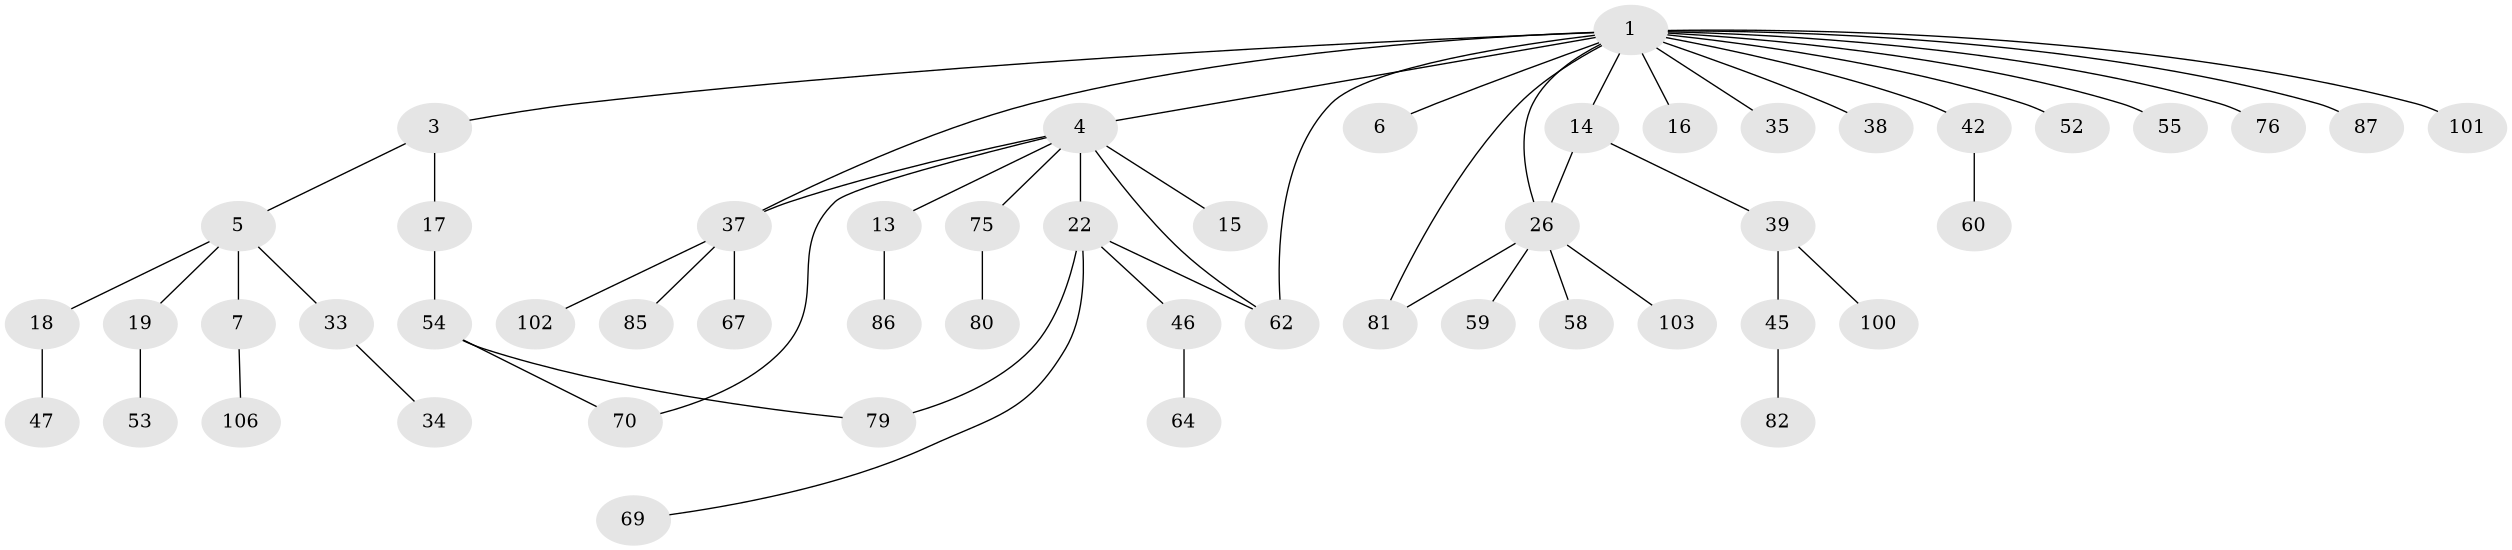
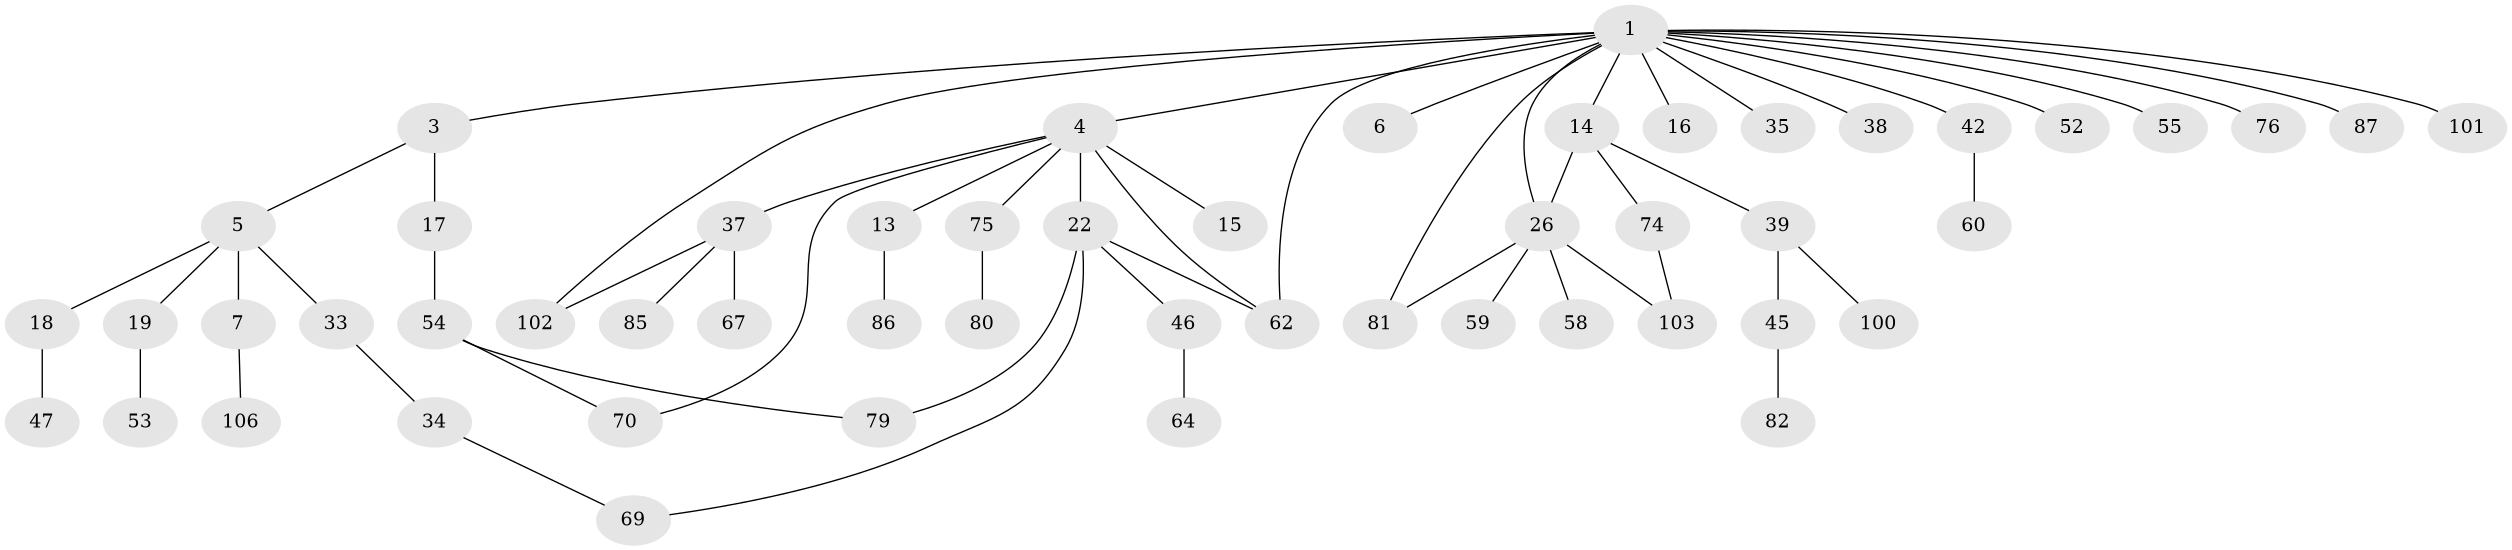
  graph {
    node [color=gray90 style=filled]
    1 [super="+2+10"]
    3 [super="+8"]
    4 [super="+12+78+23+83+31"]
    6
    14 [super="+24+91"]
    16
    26 [super="+28"]
    35
    37 [super="+44+43"]
    38 [super="+50"]
    n11 [label=81]
    42 [super="+55"]
    52
    n14 [label=55]
    62 [super="+89"]
    76 [super="+98"]
    87
    101
    5 [super="+9"]
    17 [super="+29"]
    13 [super="+63"]
    15
    22 [super="+59+25"]
    70 [super="+81"]
    75
    39 [super="+40"]
+   74 [super="+94"]
    n28 [label=59]
    58 [super="+90"]
    103
    67 [super="+88"]
    85 [super="+97"]
    102
    60
    7
    18 [super="+36"]
    19
    33
    54 [super="+61+96"]
    86
    46 [super="+56"]
    69 [super="+71"]
    79
    80 [super="+104"]
    106
    47
    53 [super="+73"]
    34
    45
    100
    64
    82
    1 -- 3
    1 -- 4
    1 -- 6
    1 -- 14
    1 -- 16
    1 -- 26
    1 -- 35
-   1 -- 37
+   1 -- 102
    1 -- 38
    1 -- n11
    1 -- 42
    1 -- 52
    1 -- n14
    1 -- 62
    1 -- 76
    1 -- 87
    1 -- 101
    3 -- 5
    3 -- 17 [weight=2]
    4 -- 37
    4 -- 62
    4 -- 13
    4 -- 15
    4 -- 22 [weight=2]
    4 -- 70
    4 -- 75
    14 -- 26
    14 -- 39
+   14 -- 74
    26 -- n11
    26 -- n28
    26 -- 58
    26 -- 103
    37 -- 67
    37 -- 85
    37 -- 102
    42 -- 60
    5 -- 7
    5 -- 18
    5 -- 19
    5 -- 33
    17 -- 54
    13 -- 86
    22 -- 62
    22 -- 46
    22 -- 69
    22 -- 79
    75 -- 80
    39 -- 45
    39 -- 100
+   74 -- 103
    7 -- 106
    18 -- 47
    19 -- 53
    33 -- 34
    54 -- 70
    54 -- 79
    46 -- 64
+   34 -- 69
    45 -- 82
  }
